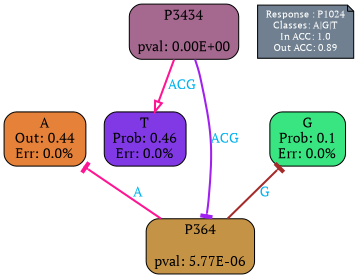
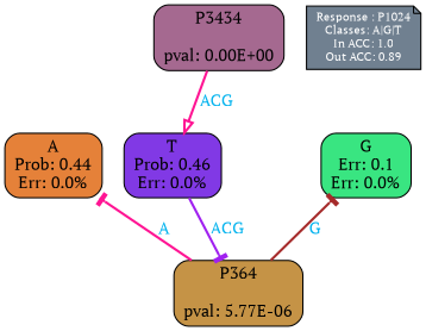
  digraph {
    fontname="PT Serif"
    ranksep=equally
    splines=polylines
    node [color=black fontname="PT Serif" shape=box style="filled, rounded"]
    edge [arrowhead=tee color=deeppink fontcolor=deepskyblue2 fontname="PT Serif" style=bold]
-   n1 [fillcolor="#e58139" label="A\nOut: 0.44\nErr: 0.0%"]
-   n2 [fillcolor="#39e581" label="G\nProb: 0.1\nErr: 0.0%"]
+   n1 [fillcolor="#e58139" label="A\nProb: 0.44\nErr: 0.0%"]
+   n2 [fillcolor="#39e581" label="G\nErr: 0.1\nErr: 0.0%"]
    n3 [fillcolor="#8139e5" label="T\nProb: 0.46\nErr: 0.0%"]
    n4 [align=left fillcolor=slategray fontcolor=white fontsize=10 label="Response : P1024\nClasses: A|G|T\nIn ACC: 1.0\nOut ACC: 0.89\n" shape=note style=filled]
    n5 [fillcolor="#a56990" label="P3434\n\npval: 0.00E+00"]
    n6 [fillcolor="#c59346" label="P364\n\npval: 5.77E-06"]
    subgraph sub_1 {
      rank=same
      n1
      n2
      n3
    }
    subgraph sub_2 {
      rank=same
      n4
      n5
    }
    n5 -> n3 [arrowhead=onormal label=ACG]
-   n5 -> n6 [color=purple label=ACG]
+   n3 -> n6 [color=purple label=ACG]
    n6 -> n1 [label=A]
    n6 -> n2 [color=brown label=G]
  }
